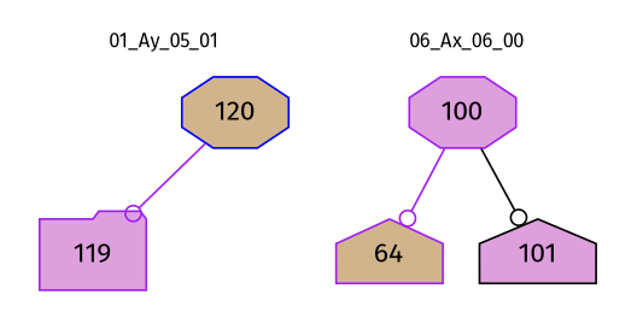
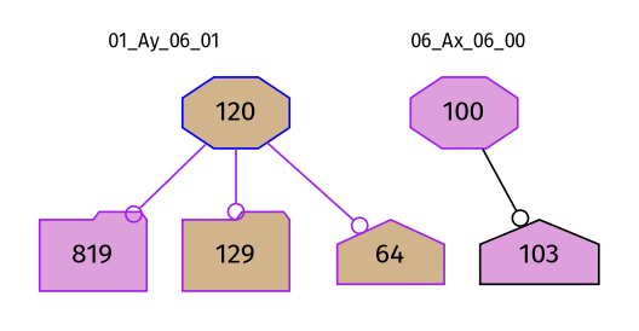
  digraph {
    fontname="Fira Sans"
    node [color=purple fillcolor=tan fontname="Fira Sans" shape=octagon style=filled]
    edge [arrowhead=odot color=purple fontname="Fira Sans"]
    n1 [color=blue label=120]
-   n2 [fillcolor=plum label=119 shape=folder]
+   n2 [fillcolor=plum label=819 shape=folder]
+   n3 [label=129 shape=folder]
    n4 [fillcolor=plum label=100]
    n5 [label=64 shape=house]
-   n6 [color=black fillcolor=plum label=101 shape=house]
+   n6 [color=black fillcolor=plum label=103 shape=house]
    subgraph cluster_1 {
      color=white
      fontsize=10
-     label="01_Ay_05_01"
+     label="01_Ay_06_01"
      n1
      n2
+     n3
    }
    subgraph cluster_2 {
      color=white
      fontsize=10
      label="06_Ax_06_00"
      n4
      n5
      n6
    }
    n1 -> n2
-   n4 -> n5
+   n1 -> n3
+   n1 -> n5
    n4 -> n6 [color=black]
  }
